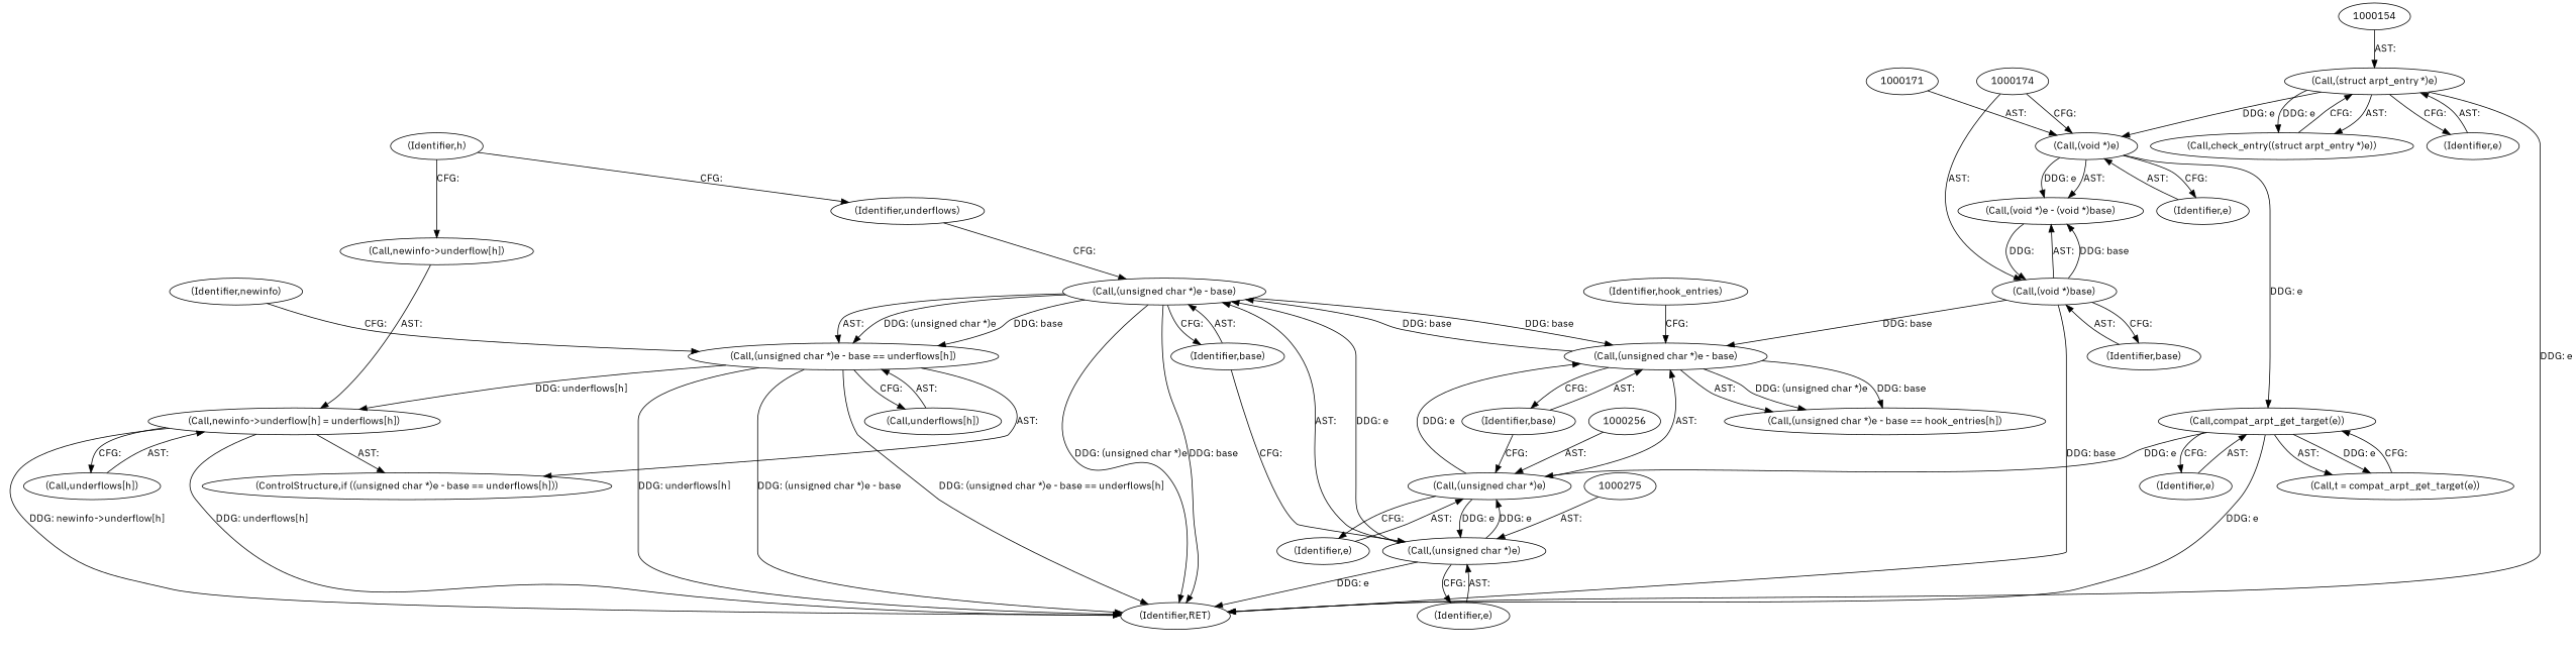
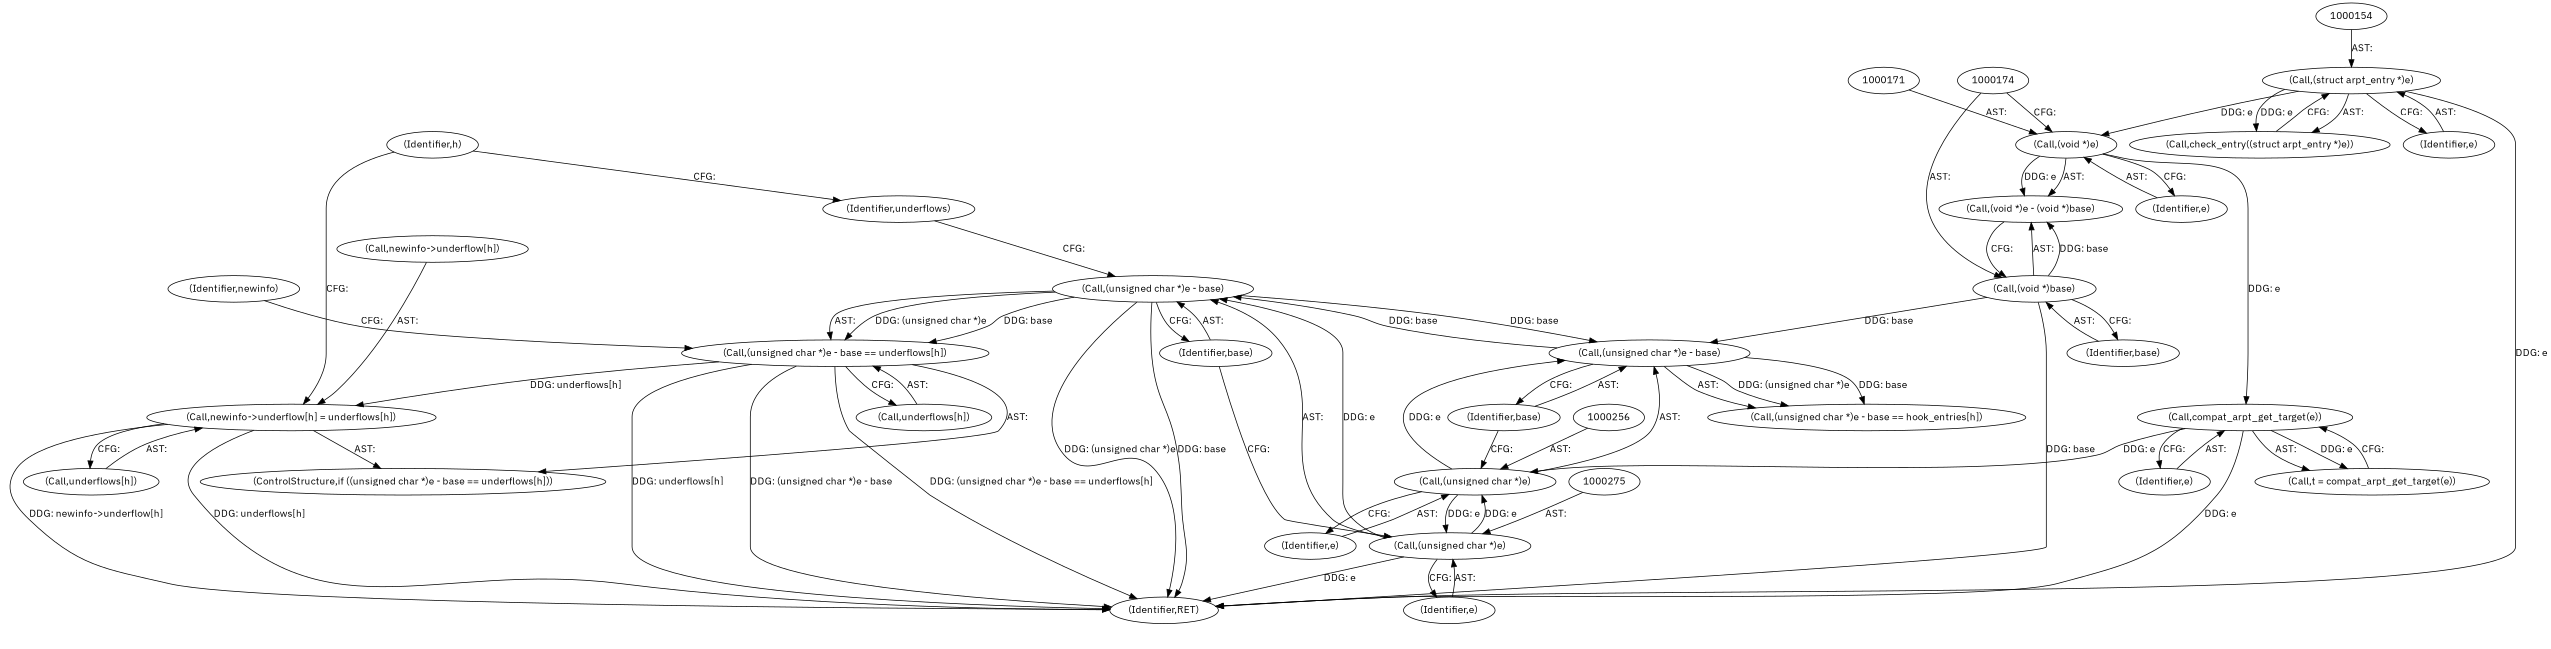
  digraph {
    fontname="IBM Plex Sans"
    node [fontname="IBM Plex Sans"]
    edge [fontname="IBM Plex Sans"]
    n1 [label="(Call,newinfo->underflow[h] = underflows[h])"]
    n2 [label="(Call,underflows[h])"]
    n3 [label="(ControlStructure,if ((unsigned char *)e - base == underflows[h]))"]
    n4 [label="(Identifier,RET)"]
    n5 [label="(Call,(unsigned char *)e - base == underflows[h])"]
    n6 [label="(Call,underflows[h])"]
    n7 [label="(Call,(unsigned char *)e - base)"]
    n8 [label="(Call,(unsigned char *)e - base)"]
    n9 [label="(Identifier,base)"]
    n10 [label="(Identifier,base)"]
    n11 [label="(Call,(unsigned char *)e - base == hook_entries[h])"]
    n12 [label="(Call,(unsigned char *)e)"]
    n13 [label="(Call,(unsigned char *)e)"]
    n14 [label="(Identifier,e)"]
    n15 [label="(Identifier,e)"]
    n16 [label="(Call,compat_arpt_get_target(e))"]
    n17 [label="(Call,t = compat_arpt_get_target(e))"]
    n18 [label="(Identifier,e)"]
    n19 [label="(Call,(void *)e)"]
    n20 [label="(Call,(void *)e - (void *)base)"]
    n21 [label="(Identifier,e)"]
    n22 [label="(Call,(void *)base)"]
    n23 [label="(Call,(struct arpt_entry *)e)"]
    n24 [label="(Call,check_entry((struct arpt_entry *)e))"]
    n25 [label="(Identifier,e)"]
    n26 [label="(Identifier,base)"]
    n27 [label="(Identifier,h)"]
    n28 [label="(Identifier,underflows)"]
    n29 [label="(Call,newinfo->underflow[h])"]
    n30 [label="(Identifier,newinfo)"]
-   n31 [label="(Identifier,hook_entries)"]
    1000275
    1000256
    1000171
    1000174
    1000154
    n1 -> n2 [label="CFG: "]
    n1 -> n3 [label="AST: "]
    n1 -> n4 [label="DDG: newinfo->underflow[h]"]
    n1 -> n4 [label="DDG: underflows[h]"]
    n2 -> n1 [label="AST: "]
    n5 -> n1 [label="DDG: underflows[h]"]
    n5 -> n3 [label="AST: "]
    n5 -> n4 [label="DDG: underflows[h]"]
    n5 -> n4 [label="DDG: (unsigned char *)e - base"]
    n5 -> n4 [label="DDG: (unsigned char *)e - base == underflows[h]"]
    n5 -> n6 [label="CFG: "]
    n6 -> n5 [label="AST: "]
    n7 -> n4 [label="DDG: (unsigned char *)e"]
    n7 -> n4 [label="DDG: base"]
    n7 -> n5 [label="AST: "]
    n7 -> n5 [label="DDG: (unsigned char *)e"]
    n7 -> n5 [label="DDG: base"]
    n7 -> n8 [label="DDG: base"]
    n7 -> n9 [label="CFG: "]
    n8 -> n7 [label="DDG: base"]
    n8 -> n10 [label="CFG: "]
    n8 -> n11 [label="AST: "]
    n8 -> n11 [label="DDG: (unsigned char *)e"]
    n8 -> n11 [label="DDG: base"]
    n9 -> n7 [label="AST: "]
    n9 -> n12 [label="CFG: "]
    n10 -> n8 [label="AST: "]
    n10 -> n13 [label="CFG: "]
    n12 -> n4 [label="DDG: e"]
    n12 -> n7 [label="AST: "]
    n12 -> n7 [label="DDG: e"]
    n12 -> n13 [label="DDG: e"]
    n12 -> n14 [label="CFG: "]
    n13 -> n8 [label="AST: "]
    n13 -> n8 [label="DDG: e"]
    n13 -> n12 [label="DDG: e"]
    n13 -> n15 [label="CFG: "]
    n14 -> n12 [label="AST: "]
    n15 -> n13 [label="AST: "]
    n16 -> n4 [label="DDG: e"]
    n16 -> n13 [label="DDG: e"]
    n16 -> n17 [label="AST: "]
    n16 -> n17 [label="DDG: e"]
    n16 -> n18 [label="CFG: "]
    n17 -> n16 [label="CFG: "]
    n18 -> n16 [label="AST: "]
    n19 -> n16 [label="DDG: e"]
    n19 -> n20 [label="AST: "]
    n19 -> n20 [label="DDG: e"]
    n19 -> n21 [label="CFG: "]
-   n20 -> n22 [label="DDG: "]
+   n20 -> n22 [label="CFG: "]
    n21 -> n19 [label="AST: "]
    n22 -> n4 [label="DDG: base"]
    n22 -> n8 [label="DDG: base"]
    n22 -> n20 [label="AST: "]
    n22 -> n20 [label="DDG: base"]
    n22 -> n26 [label="CFG: "]
    n23 -> n4 [label="DDG: e"]
    n23 -> n19 [label="DDG: e"]
    n23 -> n24 [label="AST: "]
    n23 -> n24 [label="DDG: e"]
    n23 -> n25 [label="CFG: "]
    n24 -> n23 [label="CFG: "]
    n25 -> n23 [label="AST: "]
    n26 -> n22 [label="AST: "]
-   n27 -> n29 [label="CFG: "]
+   n27 -> n1 [label="CFG: "]
    n27 -> n28 [label="CFG: "]
    n28 -> n7 [label="CFG: "]
    n29 -> n1 [label="AST: "]
    n30 -> n5 [label="CFG: "]
-   n31 -> n8 [label="CFG: "]
    1000275 -> n12 [label="AST: "]
    1000256 -> n13 [label="AST: "]
    1000171 -> n19 [label="AST: "]
    1000174 -> n19 [label="CFG: "]
    1000174 -> n22 [label="AST: "]
    1000154 -> n23 [label="AST: "]
  }
